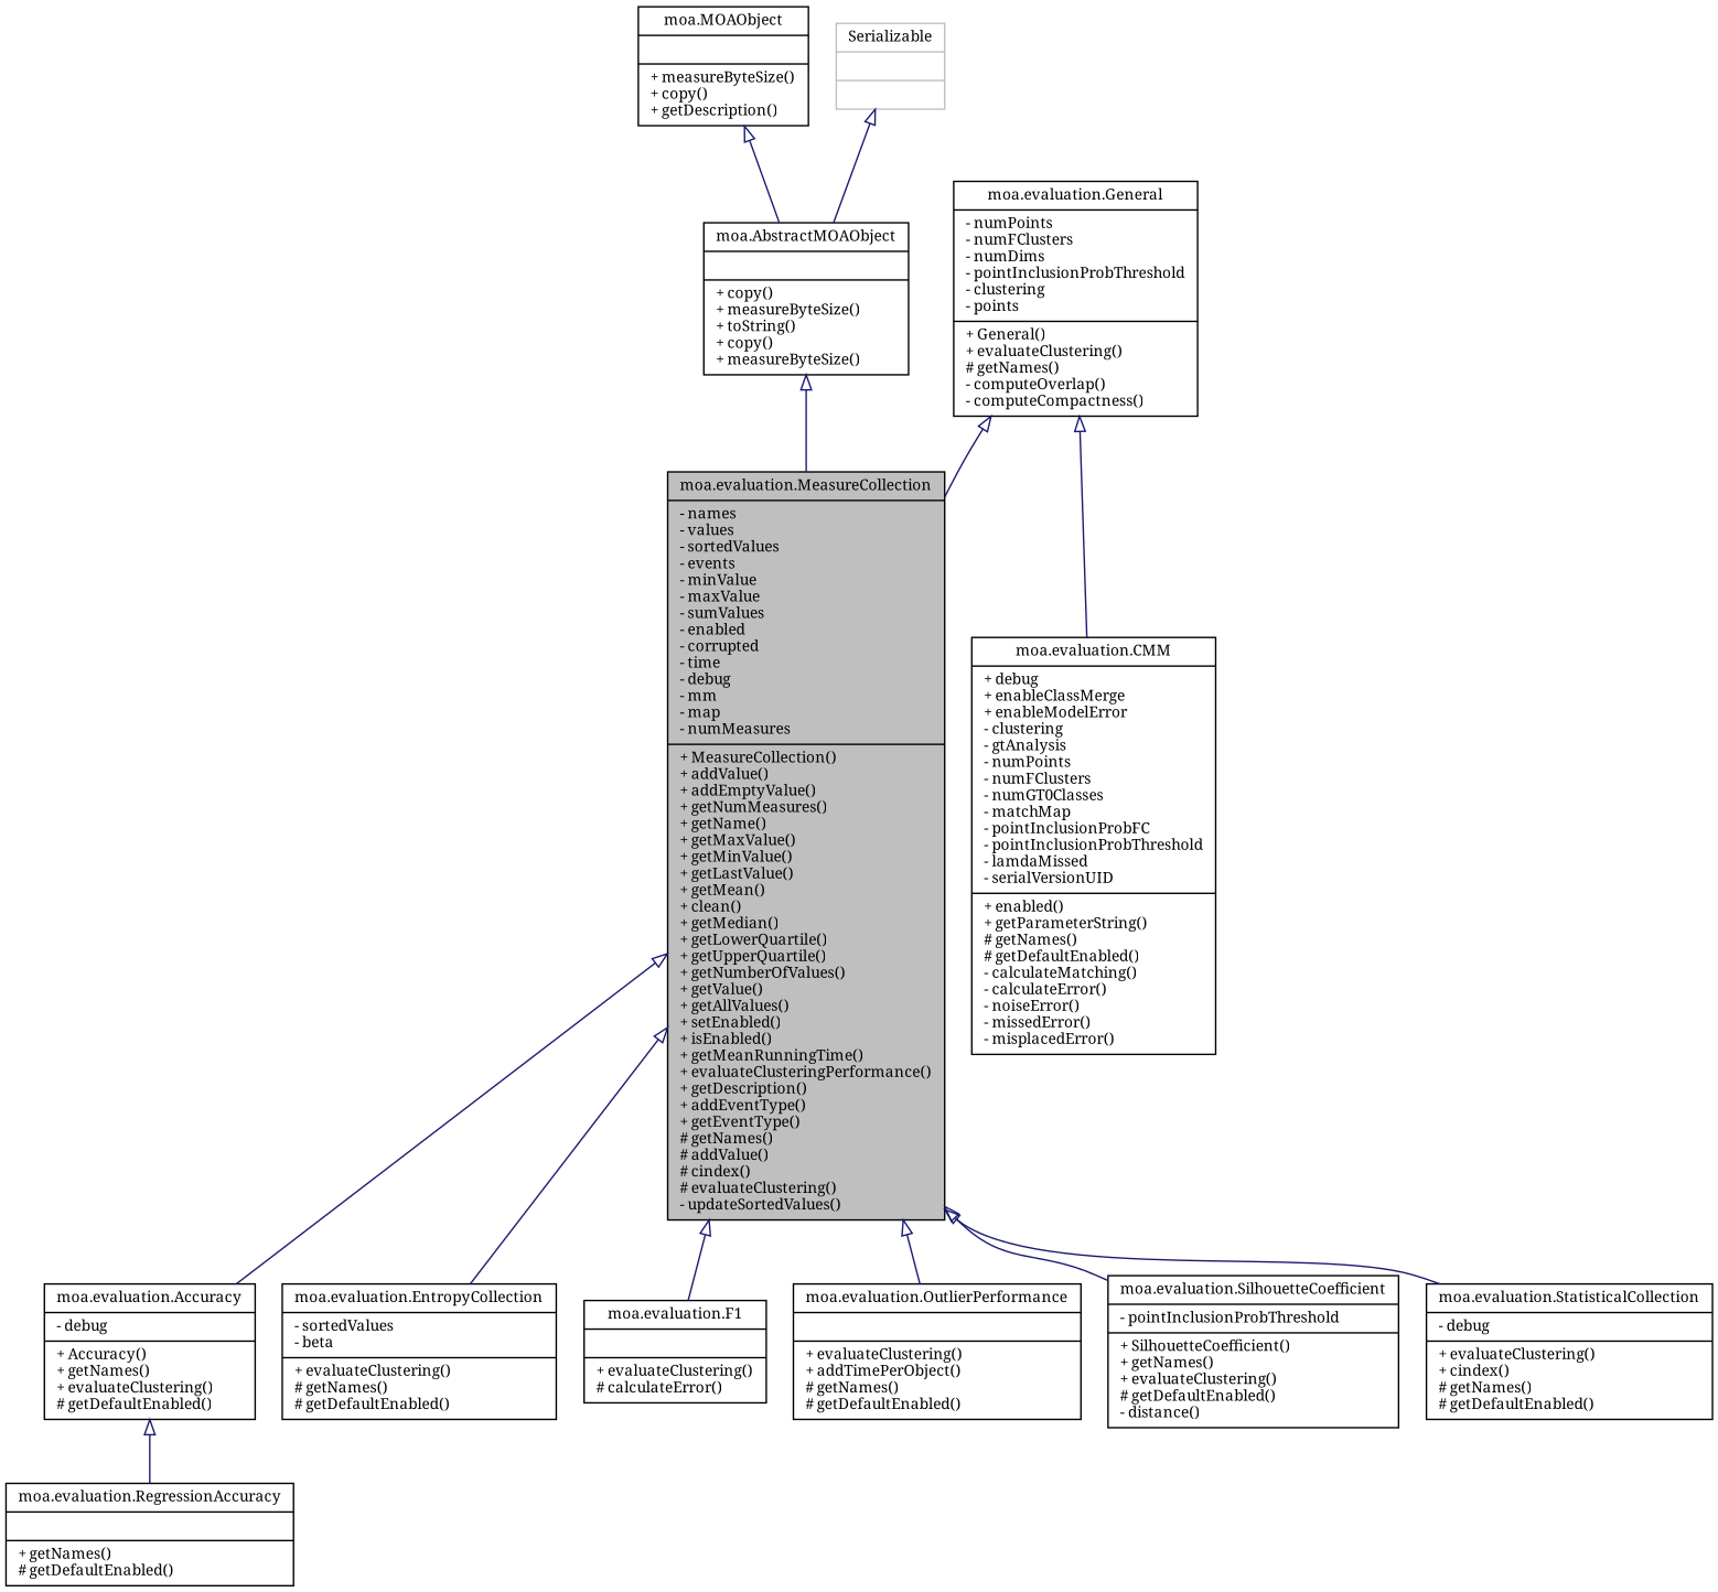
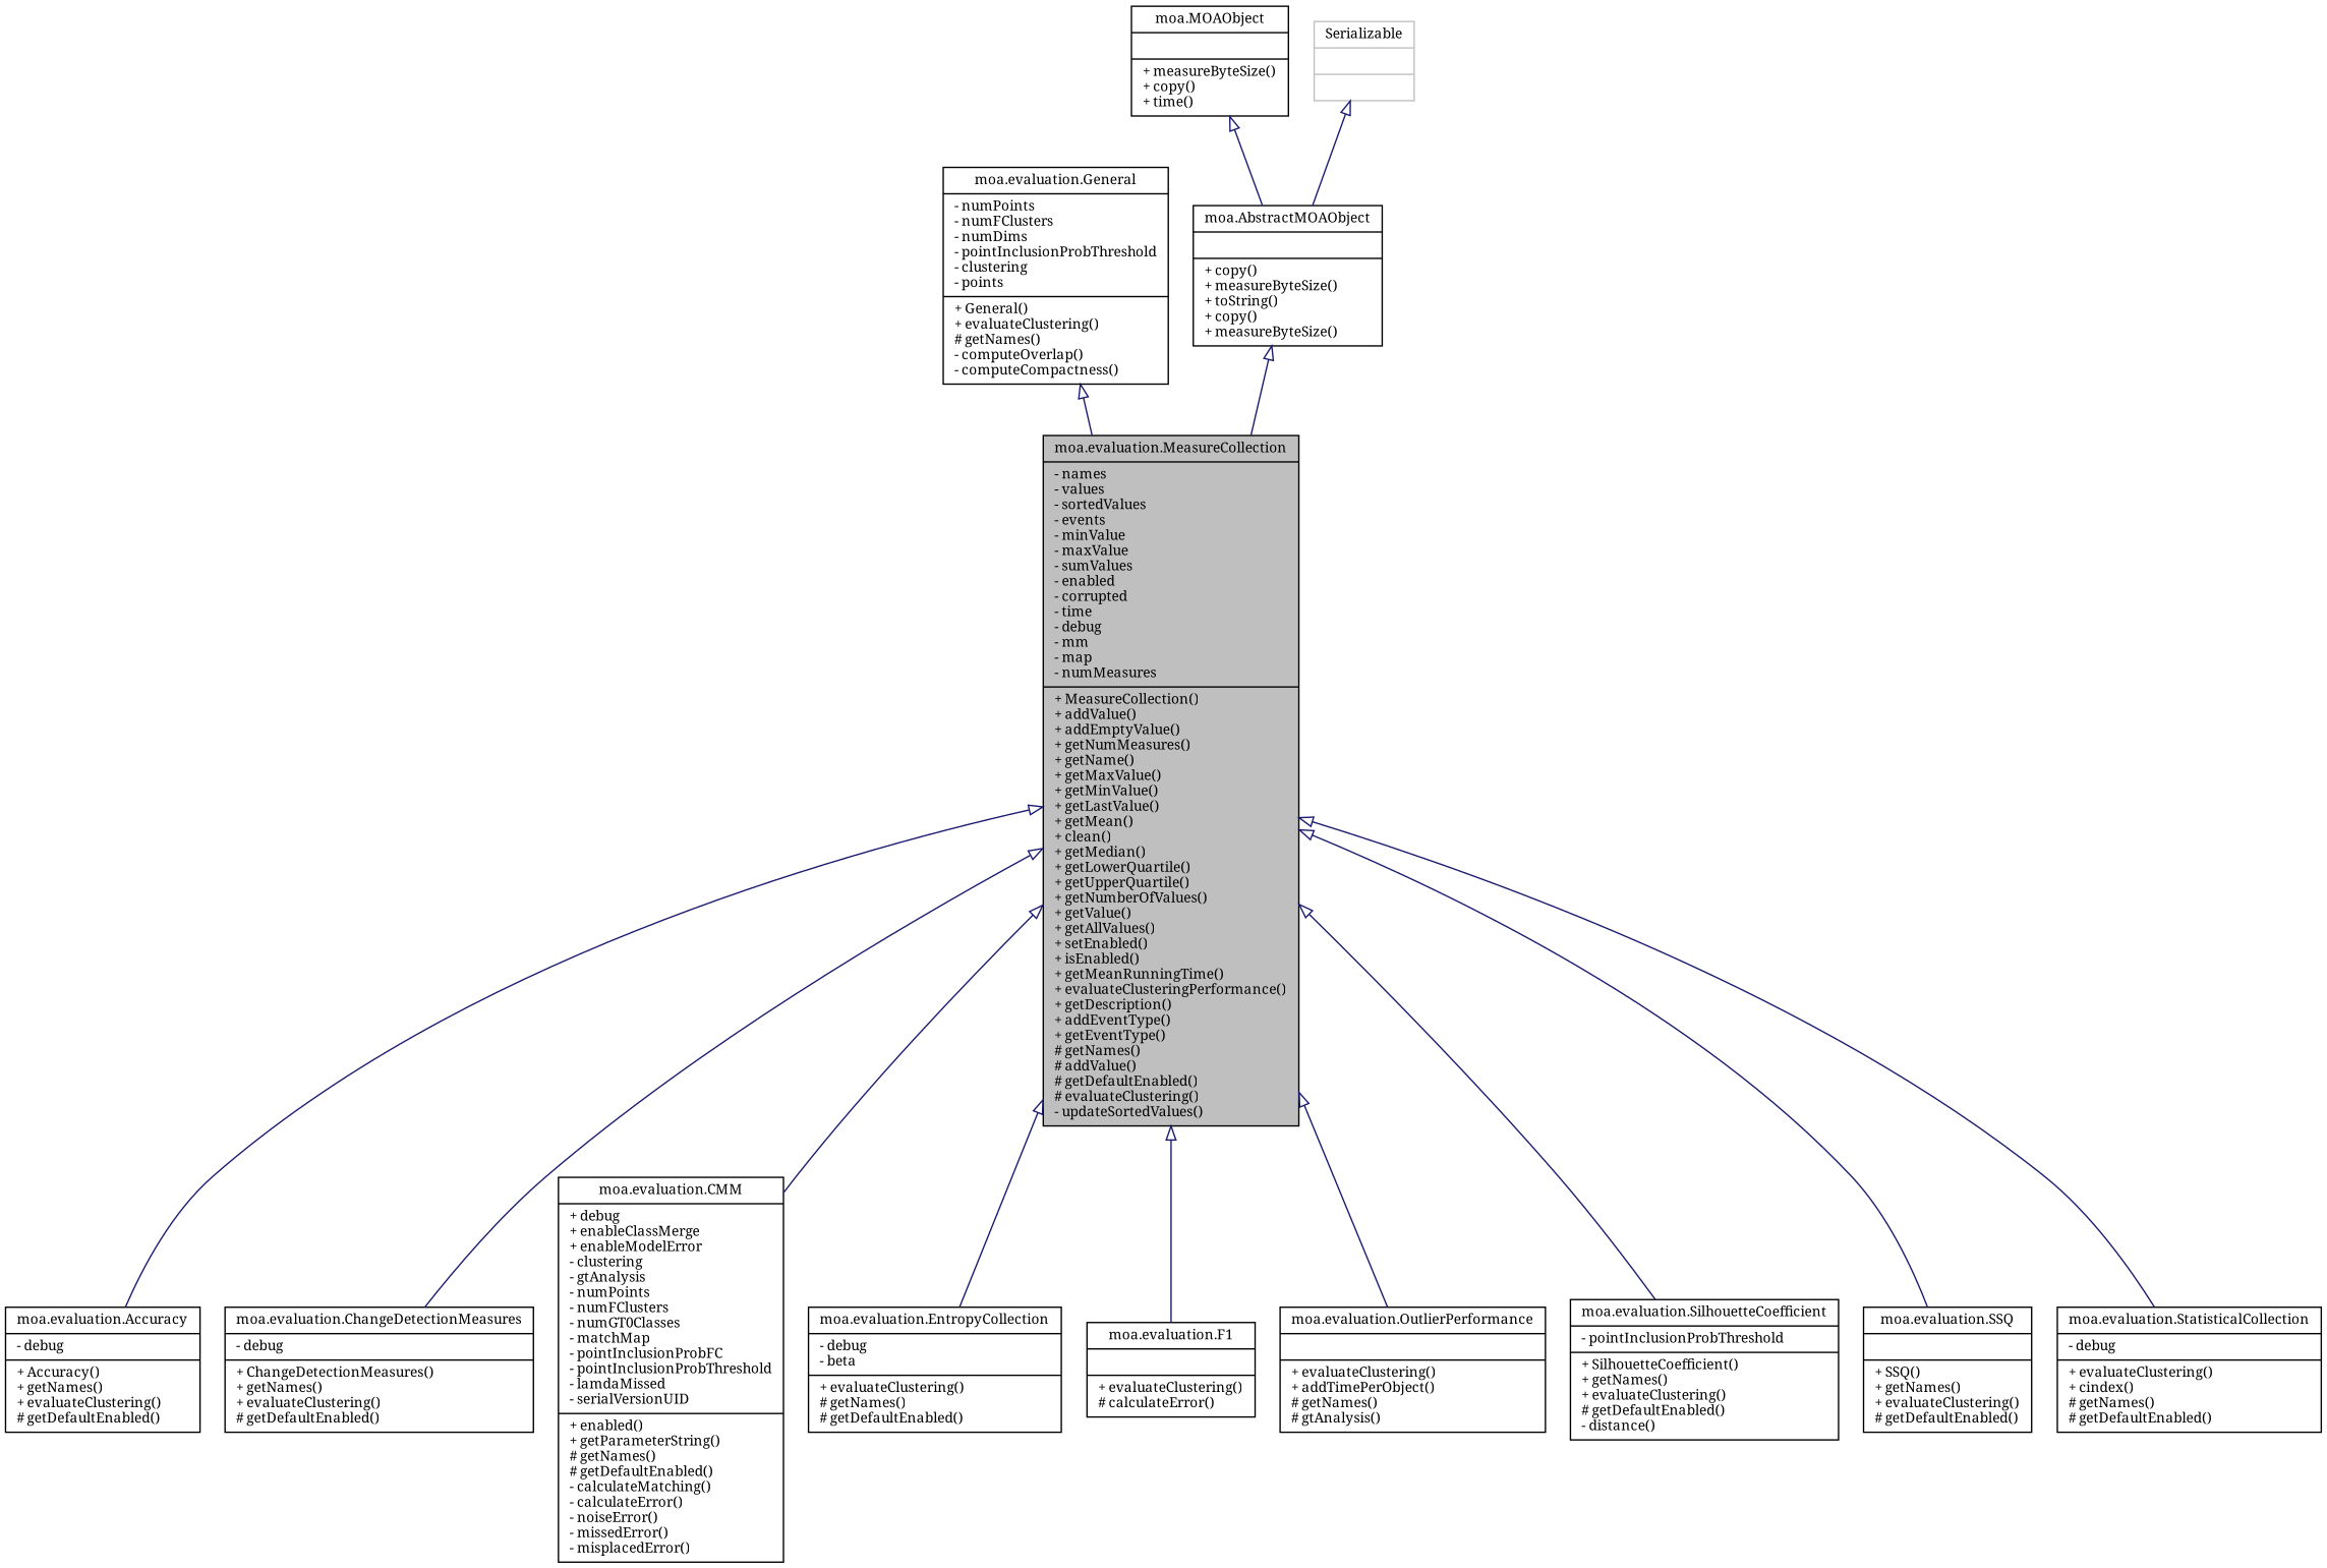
  digraph {
    fontname="Noto Serif"
    node [color=black fillcolor=white fontname="Noto Serif" fontsize=10 shape=record style=filled]
    edge [arrowtail=empty color=midnightblue dir=back fontname="Noto Serif" fontsize=10 labelfontname=Helvetica labelfontsize=10 style=solid]
-   n1 [fillcolor=grey75 fontcolor=black height=0.2 label="{moa.evaluation.MeasureCollection\n|- names\l- values\l- sortedValues\l- events\l- minValue\l- maxValue\l- sumValues\l- enabled\l- corrupted\l- time\l- debug\l- mm\l- map\l- numMeasures\l|+ MeasureCollection()\l+ addValue()\l+ addEmptyValue()\l+ getNumMeasures()\l+ getName()\l+ getMaxValue()\l+ getMinValue()\l+ getLastValue()\l+ getMean()\l+ clean()\l+ getMedian()\l+ getLowerQuartile()\l+ getUpperQuartile()\l+ getNumberOfValues()\l+ getValue()\l+ getAllValues()\l+ setEnabled()\l+ isEnabled()\l+ getMeanRunningTime()\l+ evaluateClusteringPerformance()\l+ getDescription()\l+ addEventType()\l+ getEventType()\l# getNames()\l# addValue()\l# cindex()\l# evaluateClustering()\l- updateSortedValues()\l}" width=0.4]
+   n1 [fillcolor=grey75 fontcolor=black height=0.2 label="{moa.evaluation.MeasureCollection\n|- names\l- values\l- sortedValues\l- events\l- minValue\l- maxValue\l- sumValues\l- enabled\l- corrupted\l- time\l- debug\l- mm\l- map\l- numMeasures\l|+ MeasureCollection()\l+ addValue()\l+ addEmptyValue()\l+ getNumMeasures()\l+ getName()\l+ getMaxValue()\l+ getMinValue()\l+ getLastValue()\l+ getMean()\l+ clean()\l+ getMedian()\l+ getLowerQuartile()\l+ getUpperQuartile()\l+ getNumberOfValues()\l+ getValue()\l+ getAllValues()\l+ setEnabled()\l+ isEnabled()\l+ getMeanRunningTime()\l+ evaluateClusteringPerformance()\l+ getDescription()\l+ addEventType()\l+ getEventType()\l# getNames()\l# addValue()\l# getDefaultEnabled()\l# evaluateClustering()\l- updateSortedValues()\l}" width=0.4]
    n2 [height=0.2 label="{moa.evaluation.Accuracy\n|- debug\l|+ Accuracy()\l+ getNames()\l+ evaluateClustering()\l# getDefaultEnabled()\l}" width=0.4]
+   n3 [height=0.2 label="{moa.evaluation.ChangeDetectionMeasures\n|- debug\l|+ ChangeDetectionMeasures()\l+ getNames()\l+ evaluateClustering()\l# getDefaultEnabled()\l}" width=0.4]
    n4 [height=0.2 label="{moa.evaluation.CMM\n|+ debug\l+ enableClassMerge\l+ enableModelError\l- clustering\l- gtAnalysis\l- numPoints\l- numFClusters\l- numGT0Classes\l- matchMap\l- pointInclusionProbFC\l- pointInclusionProbThreshold\l- lamdaMissed\l- serialVersionUID\l|+ enabled()\l+ getParameterString()\l# getNames()\l# getDefaultEnabled()\l- calculateMatching()\l- calculateError()\l- noiseError()\l- missedError()\l- misplacedError()\l}" width=0.4]
-   n5 [height=0.2 label="{moa.evaluation.EntropyCollection\n|- sortedValues\l- beta\l|+ evaluateClustering()\l# getNames()\l# getDefaultEnabled()\l}" width=0.4]
+   n5 [height=0.2 label="{moa.evaluation.EntropyCollection\n|- debug\l- beta\l|+ evaluateClustering()\l# getNames()\l# getDefaultEnabled()\l}" width=0.4]
    n6 [height=0.2 label="{moa.evaluation.F1\n||+ evaluateClustering()\l# calculateError()\l}" width=0.4]
-   n7 [height=0.2 label="{moa.evaluation.OutlierPerformance\n||+ evaluateClustering()\l+ addTimePerObject()\l# getNames()\l# getDefaultEnabled()\l}" width=0.4]
+   n7 [height=0.2 label="{moa.evaluation.OutlierPerformance\n||+ evaluateClustering()\l+ addTimePerObject()\l# getNames()\l# gtAnalysis()\l}" width=0.4]
    n8 [height=0.2 label="{moa.evaluation.SilhouetteCoefficient\n|- pointInclusionProbThreshold\l|+ SilhouetteCoefficient()\l+ getNames()\l+ evaluateClustering()\l# getDefaultEnabled()\l- distance()\l}" width=0.4]
+   n9 [height=0.2 label="{moa.evaluation.SSQ\n||+ SSQ()\l+ getNames()\l+ evaluateClustering()\l# getDefaultEnabled()\l}" width=0.4]
    n10 [height=0.2 label="{moa.evaluation.StatisticalCollection\n|- debug\l|+ evaluateClustering()\l+ cindex()\l# getNames()\l# getDefaultEnabled()\l}" width=0.4]
-   n11 [height=0.2 label="{moa.evaluation.RegressionAccuracy\n||+ getNames()\l# getDefaultEnabled()\l}" width=0.4]
    n12 [height=0.2 label="{moa.evaluation.General\n|- numPoints\l- numFClusters\l- numDims\l- pointInclusionProbThreshold\l- clustering\l- points\l|+ General()\l+ evaluateClustering()\l# getNames()\l- computeOverlap()\l- computeCompactness()\l}" width=0.4]
    n13 [height=0.2 label="{moa.AbstractMOAObject\n||+ copy()\l+ measureByteSize()\l+ toString()\l+ copy()\l+ measureByteSize()\l}" width=0.4]
-   n14 [height=0.2 label="{moa.MOAObject\n||+ measureByteSize()\l+ copy()\l+ getDescription()\l}" width=0.4]
+   n14 [height=0.2 label="{moa.MOAObject\n||+ measureByteSize()\l+ copy()\l+ time()\l}" width=0.4]
    n15 [color=grey75 height=0.2 label="{Serializable\n||}" width=0.4]
    n1 -> n2
-   n12 -> n4
+   n1 -> n3
+   n1 -> n4
    n1 -> n5
    n1 -> n6
    n1 -> n7
    n1 -> n8
+   n1 -> n9
    n1 -> n10
-   n2 -> n11
    n12 -> n1
    n13 -> n1
    n14 -> n13
    n15 -> n13
  }
